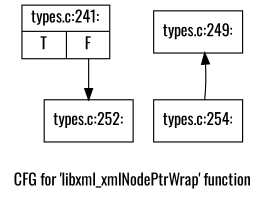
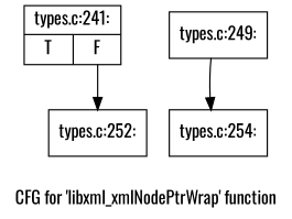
  digraph {
    fontname=Oswald
    label="CFG for 'libxml_xmlNodePtrWrap' function"
    node [fontname=Oswald shape=record]
    edge [fontname=Oswald]
    n1 [label="{types.c:241:|{<s0>T|<s1>F}}"]
    n2 [label="{types.c:252:}"]
    n3 [label="{types.c:249:}"]
    n4 [label="{types.c:254:}"]
    n1 -> n2 [tailport=s1]
-   n4 -> n3
+   n3 -> n4
  }
